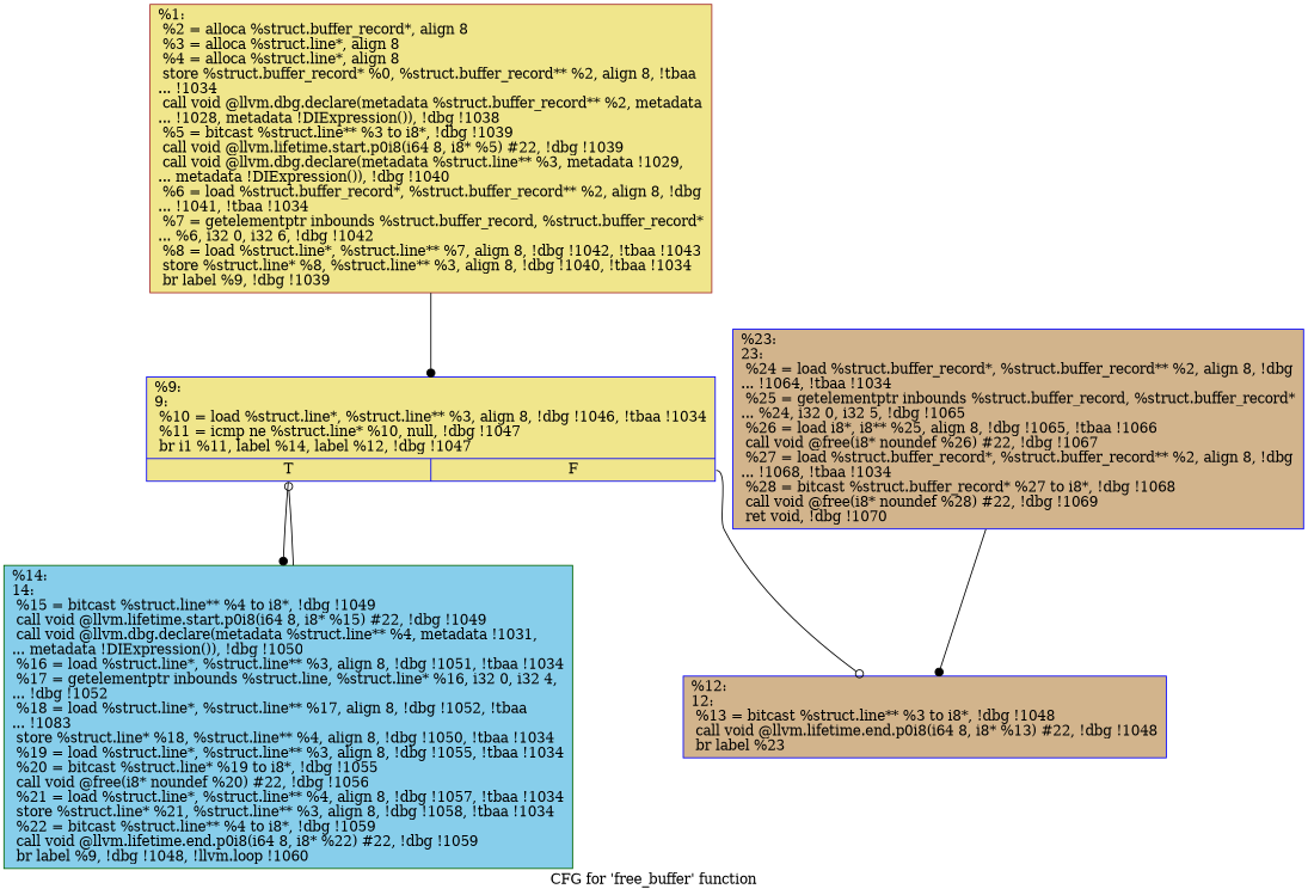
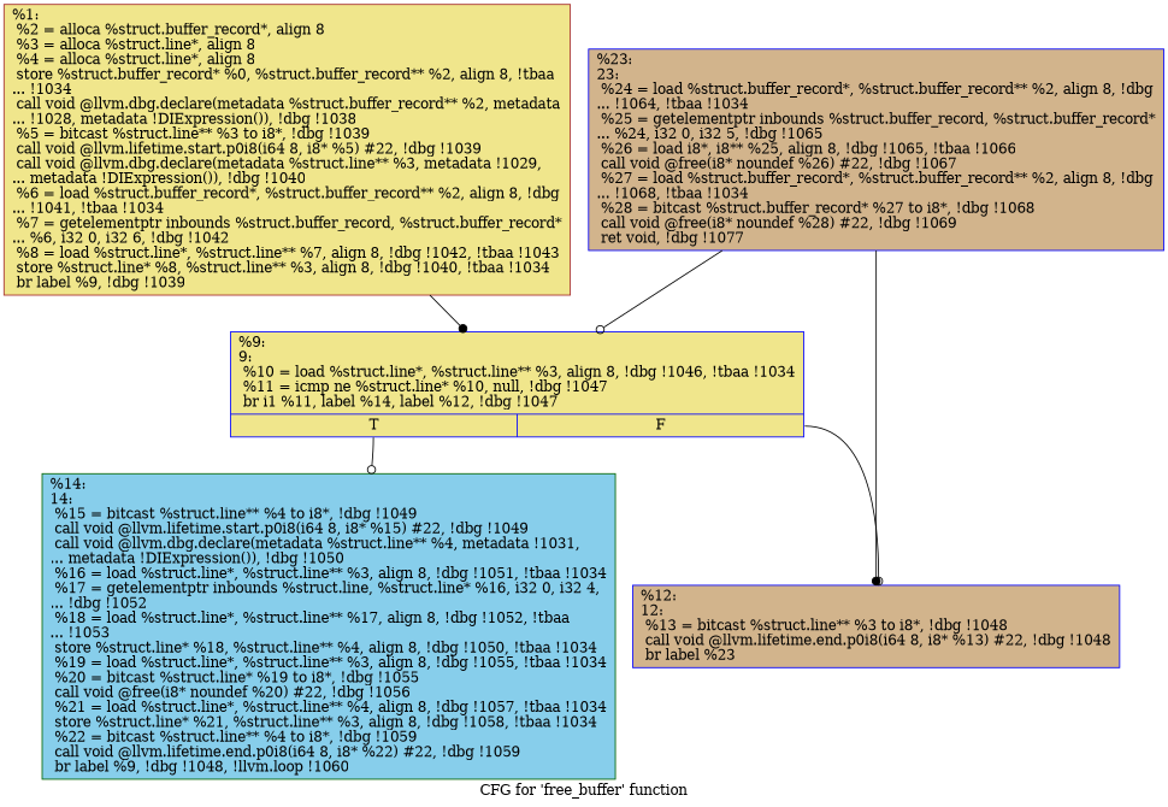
  digraph {
    label="CFG for 'free_buffer' function"
    node [color=blue fillcolor=khaki shape=record style=filled]
    edge [arrowhead=dot]
    n1 [color=brown label="{%1:\l  %2 = alloca %struct.buffer_record*, align 8\l  %3 = alloca %struct.line*, align 8\l  %4 = alloca %struct.line*, align 8\l  store %struct.buffer_record* %0, %struct.buffer_record** %2, align 8, !tbaa\l... !1034\l  call void @llvm.dbg.declare(metadata %struct.buffer_record** %2, metadata\l... !1028, metadata !DIExpression()), !dbg !1038\l  %5 = bitcast %struct.line** %3 to i8*, !dbg !1039\l  call void @llvm.lifetime.start.p0i8(i64 8, i8* %5) #22, !dbg !1039\l  call void @llvm.dbg.declare(metadata %struct.line** %3, metadata !1029,\l... metadata !DIExpression()), !dbg !1040\l  %6 = load %struct.buffer_record*, %struct.buffer_record** %2, align 8, !dbg\l... !1041, !tbaa !1034\l  %7 = getelementptr inbounds %struct.buffer_record, %struct.buffer_record*\l... %6, i32 0, i32 6, !dbg !1042\l  %8 = load %struct.line*, %struct.line** %7, align 8, !dbg !1042, !tbaa !1043\l  store %struct.line* %8, %struct.line** %3, align 8, !dbg !1040, !tbaa !1034\l  br label %9, !dbg !1039\l}"]
    n2 [label="{%9:\l9:                                                \l  %10 = load %struct.line*, %struct.line** %3, align 8, !dbg !1046, !tbaa !1034\l  %11 = icmp ne %struct.line* %10, null, !dbg !1047\l  br i1 %11, label %14, label %12, !dbg !1047\l|{<s0>T|<s1>F}}"]
-   n3 [color=darkgreen fillcolor=skyblue label="{%14:\l14:                                               \l  %15 = bitcast %struct.line** %4 to i8*, !dbg !1049\l  call void @llvm.lifetime.start.p0i8(i64 8, i8* %15) #22, !dbg !1049\l  call void @llvm.dbg.declare(metadata %struct.line** %4, metadata !1031,\l... metadata !DIExpression()), !dbg !1050\l  %16 = load %struct.line*, %struct.line** %3, align 8, !dbg !1051, !tbaa !1034\l  %17 = getelementptr inbounds %struct.line, %struct.line* %16, i32 0, i32 4,\l... !dbg !1052\l  %18 = load %struct.line*, %struct.line** %17, align 8, !dbg !1052, !tbaa\l... !1083\l  store %struct.line* %18, %struct.line** %4, align 8, !dbg !1050, !tbaa !1034\l  %19 = load %struct.line*, %struct.line** %3, align 8, !dbg !1055, !tbaa !1034\l  %20 = bitcast %struct.line* %19 to i8*, !dbg !1055\l  call void @free(i8* noundef %20) #22, !dbg !1056\l  %21 = load %struct.line*, %struct.line** %4, align 8, !dbg !1057, !tbaa !1034\l  store %struct.line* %21, %struct.line** %3, align 8, !dbg !1058, !tbaa !1034\l  %22 = bitcast %struct.line** %4 to i8*, !dbg !1059\l  call void @llvm.lifetime.end.p0i8(i64 8, i8* %22) #22, !dbg !1059\l  br label %9, !dbg !1048, !llvm.loop !1060\l}"]
+   n3 [color=darkgreen fillcolor=skyblue label="{%14:\l14:                                               \l  %15 = bitcast %struct.line** %4 to i8*, !dbg !1049\l  call void @llvm.lifetime.start.p0i8(i64 8, i8* %15) #22, !dbg !1049\l  call void @llvm.dbg.declare(metadata %struct.line** %4, metadata !1031,\l... metadata !DIExpression()), !dbg !1050\l  %16 = load %struct.line*, %struct.line** %3, align 8, !dbg !1051, !tbaa !1034\l  %17 = getelementptr inbounds %struct.line, %struct.line* %16, i32 0, i32 4,\l... !dbg !1052\l  %18 = load %struct.line*, %struct.line** %17, align 8, !dbg !1052, !tbaa\l... !1053\l  store %struct.line* %18, %struct.line** %4, align 8, !dbg !1050, !tbaa !1034\l  %19 = load %struct.line*, %struct.line** %3, align 8, !dbg !1055, !tbaa !1034\l  %20 = bitcast %struct.line* %19 to i8*, !dbg !1055\l  call void @free(i8* noundef %20) #22, !dbg !1056\l  %21 = load %struct.line*, %struct.line** %4, align 8, !dbg !1057, !tbaa !1034\l  store %struct.line* %21, %struct.line** %3, align 8, !dbg !1058, !tbaa !1034\l  %22 = bitcast %struct.line** %4 to i8*, !dbg !1059\l  call void @llvm.lifetime.end.p0i8(i64 8, i8* %22) #22, !dbg !1059\l  br label %9, !dbg !1048, !llvm.loop !1060\l}"]
    n4 [fillcolor=tan label="{%12:\l12:                                               \l  %13 = bitcast %struct.line** %3 to i8*, !dbg !1048\l  call void @llvm.lifetime.end.p0i8(i64 8, i8* %13) #22, !dbg !1048\l  br label %23\l}"]
-   n5 [fillcolor=tan label="{%23:\l23:                                               \l  %24 = load %struct.buffer_record*, %struct.buffer_record** %2, align 8, !dbg\l... !1064, !tbaa !1034\l  %25 = getelementptr inbounds %struct.buffer_record, %struct.buffer_record*\l... %24, i32 0, i32 5, !dbg !1065\l  %26 = load i8*, i8** %25, align 8, !dbg !1065, !tbaa !1066\l  call void @free(i8* noundef %26) #22, !dbg !1067\l  %27 = load %struct.buffer_record*, %struct.buffer_record** %2, align 8, !dbg\l... !1068, !tbaa !1034\l  %28 = bitcast %struct.buffer_record* %27 to i8*, !dbg !1068\l  call void @free(i8* noundef %28) #22, !dbg !1069\l  ret void, !dbg !1070\l}"]
+   n5 [fillcolor=tan label="{%23:\l23:                                               \l  %24 = load %struct.buffer_record*, %struct.buffer_record** %2, align 8, !dbg\l... !1064, !tbaa !1034\l  %25 = getelementptr inbounds %struct.buffer_record, %struct.buffer_record*\l... %24, i32 0, i32 5, !dbg !1065\l  %26 = load i8*, i8** %25, align 8, !dbg !1065, !tbaa !1066\l  call void @free(i8* noundef %26) #22, !dbg !1067\l  %27 = load %struct.buffer_record*, %struct.buffer_record** %2, align 8, !dbg\l... !1068, !tbaa !1034\l  %28 = bitcast %struct.buffer_record* %27 to i8*, !dbg !1068\l  call void @free(i8* noundef %28) #22, !dbg !1069\l  ret void, !dbg !1077\l}"]
    n1 -> n2
-   n2 -> n3 [tailport=s0]
+   n2 -> n3 [arrowhead=odot tailport=s0]
    n2 -> n4 [arrowhead=odot tailport=s1]
-   n3 -> n2 [arrowhead=odot]
+   n5 -> n2 [arrowhead=odot]
    n5 -> n4
  }
